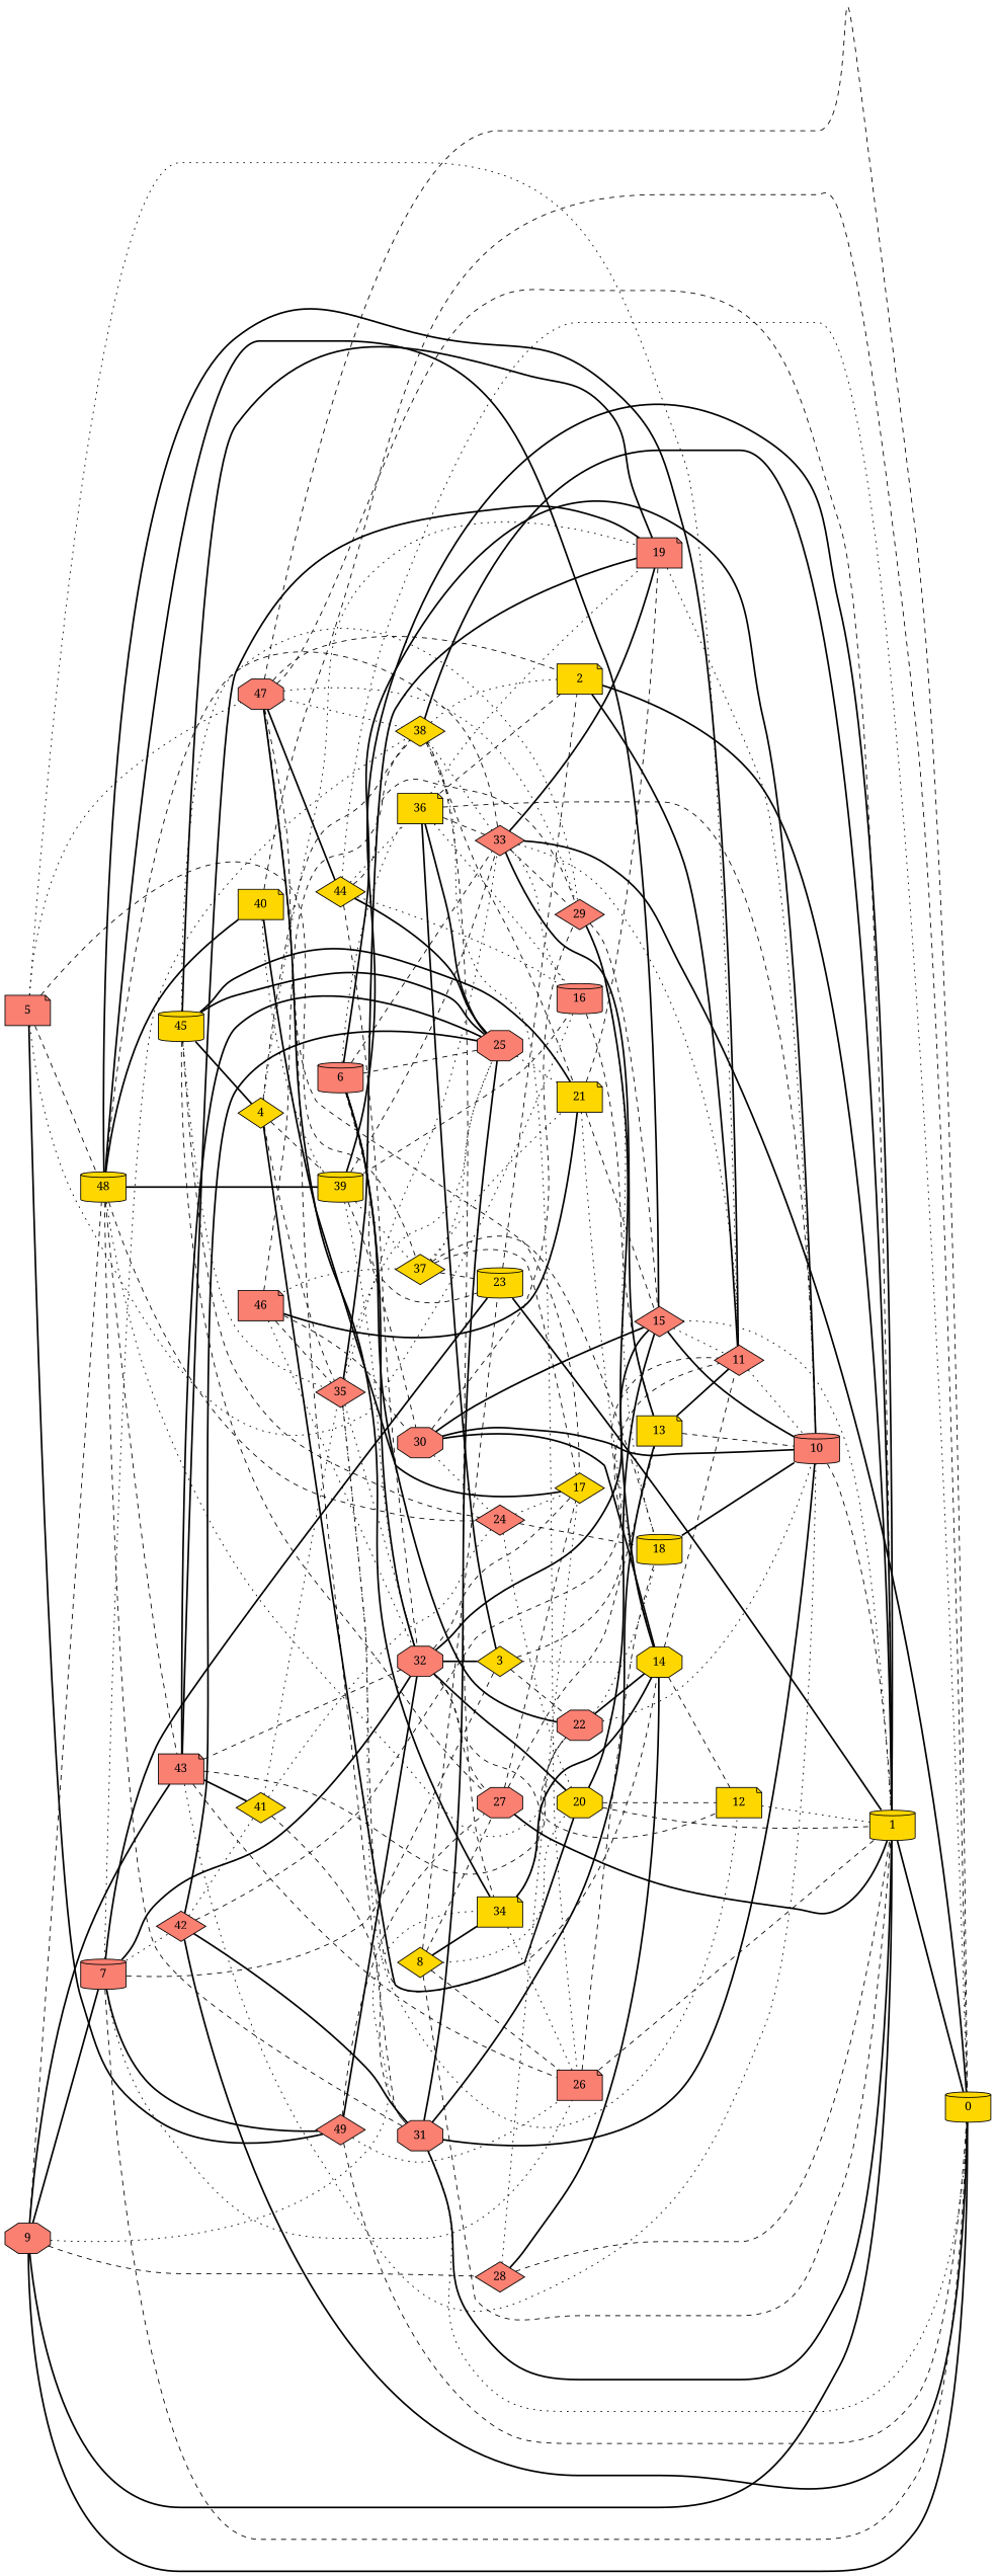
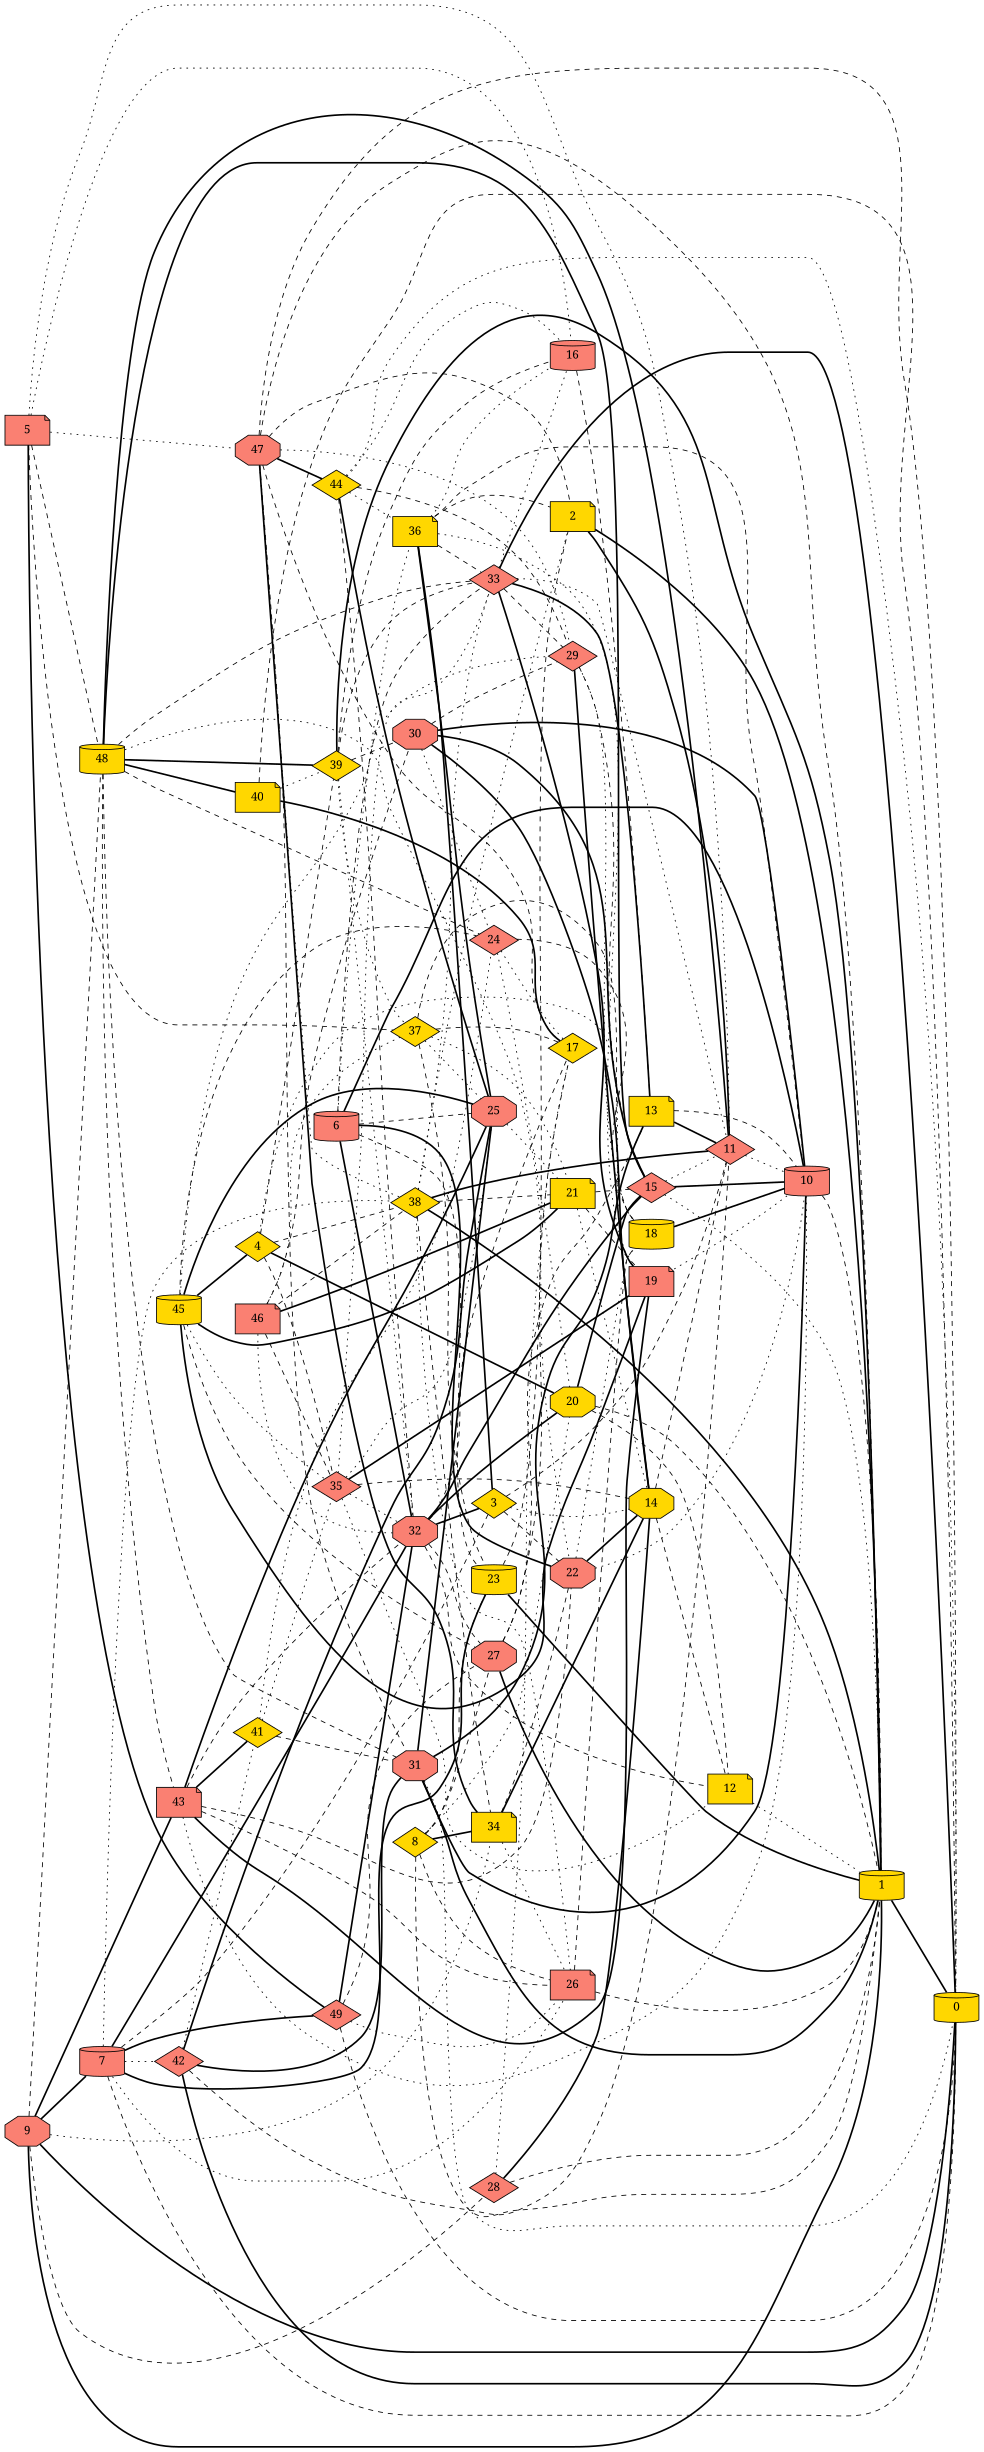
  digraph {
    fontname="Noto Serif"
    rankdir=LR
    node [fillcolor=salmon fontname="Noto Serif" shape=diamond style=filled]
    edge [color=black dir=none fontname="Noto Serif" style=dashed]
    8 [fillcolor=gold]
    26 [shape=note]
    23 [fillcolor=gold shape=cylinder]
    34 [fillcolor=gold shape=note]
    20 [fillcolor=gold shape=octagon]
    1 [fillcolor=gold shape=cylinder]
    27 [shape=octagon]
    2 [fillcolor=gold shape=note]
    22 [shape=octagon]
    14 [fillcolor=gold shape=octagon]
    15
    12 [fillcolor=gold shape=note]
    16 [shape=cylinder]
    13 [fillcolor=gold shape=note]
    10 [shape=cylinder]
    11
    47 [shape=octagon]
    29
    0 [fillcolor=gold shape=cylinder]
    17 [fillcolor=gold]
    44 [fillcolor=gold]
    38 [fillcolor=gold]
    31 [shape=octagon]
    18 [fillcolor=gold shape=cylinder]
    25 [shape=octagon]
    32 [shape=octagon]
    36 [fillcolor=gold shape=note]
    21 [fillcolor=gold shape=note]
    33
    9 [shape=octagon]
    7 [shape=cylinder]
    48 [fillcolor=gold shape=cylinder]
    28
    43 [shape=note]
    49
    3 [fillcolor=gold]
    42
    19 [shape=note]
    37 [fillcolor=gold]
    4 [fillcolor=gold]
    35
-   39 [fillcolor=gold shape=cylinder]
+   39 [fillcolor=gold]
    5 [shape=note]
    24
    40 [fillcolor=gold shape=note]
    30 [shape=octagon]
    46 [shape=note]
    41 [fillcolor=gold]
    6 [shape=cylinder]
    45 [fillcolor=gold shape=cylinder]
    subgraph sub_1 {
      8
      26
      23
      34
      20
      1
      27
      2
      22
      14
      15
      12
      16
      13
      10
      11
      47
      29
      0
      17
      44
      38
      31
      18
      25
      32
      36
      21
      33
      9
      7
      48
      28
      43
      49
      3
      42
      19
      37
      4
      35
      39
      5
      24
      40
      30
      46
      41
      6
      45
    }
    8 -> 26
    8 -> 23
    8 -> 34 [style=bold]
    8 -> 20 [style=dotted]
    8 -> 1
    8 -> 27
    26 -> 1
    26 -> 18
    23 -> 1 [style=bold]
    23 -> 2
    34 -> 26 [style=dotted]
    34 -> 22
    34 -> 14 [style=bold]
    20 -> 1
    20 -> 15 [style=bold]
    20 -> 12
    1 -> 0 [style=bold]
    27 -> 1 [style=bold]
    27 -> 13
    27 -> 17
    2 -> 1 [style=bold]
    2 -> 11 [style=bold]
    22 -> 14 [style=bold]
    22 -> 10 [style=dotted]
    22 -> 18 [style=dotted]
    14 -> 12
    14 -> 11
    15 -> 1 [style=dotted]
    15 -> 10 [style=bold]
    15 -> 11 [style=dotted]
    12 -> 1 [style=dotted]
    16 -> 13
    13 -> 10
    13 -> 11 [style=bold]
    10 -> 1
    11 -> 10 [style=dotted]
    47 -> 34 [style=bold]
    47 -> 1
    47 -> 2
    47 -> 29 [style=dotted]
    47 -> 0
    47 -> 17
    47 -> 44 [style=bold]
    47 -> 38 [style=dotted]
    47 -> 31
    29 -> 14 [style=bold]
    29 -> 15
    29 -> 18 [style=dotted]
    44 -> 16 [style=dotted]
    44 -> 29
    44 -> 0 [style=dotted]
    44 -> 25 [style=bold]
    44 -> 32
    44 -> 36 [style=dotted]
    38 -> 26 [style=dotted]
    38 -> 34
    38 -> 1 [style=bold]
    38 -> 2 [style=dotted]
+   38 -> 11 [style=bold]
    38 -> 21
    38 -> 33 [style=dotted]
    31 -> 1 [style=bold]
    31 -> 13 [style=bold]
    31 -> 10 [style=bold]
    31 -> 0 [style=dotted]
    31 -> 25 [style=bold]
    18 -> 10 [style=bold]
    25 -> 21 [style=dotted]
    32 -> 20 [style=bold]
    32 -> 27
    32 -> 15 [style=bold]
    32 -> 12
    32 -> 17
    32 -> 3 [style=bold]
    36 -> 2
    36 -> 16 [style=dotted]
    36 -> 10
    36 -> 25 [style=bold]
    36 -> 33
    36 -> 3 [style=bold]
    36 -> 19 [style=dotted]
    21 -> 14 [style=dotted]
    21 -> 15
    21 -> 19
    33 -> 16 [style=dotted]
    33 -> 13 [style=bold]
    33 -> 11 [style=dotted]
    33 -> 29
    33 -> 0 [style=bold]
    33 -> 19 [style=bold]
    9 -> 34 [style=dotted]
    9 -> 1 [style=bold]
    9 -> 0 [style=bold]
    9 -> 7 [style=bold]
    9 -> 48
    9 -> 28
    9 -> 43 [style=bold]
    7 -> 26 [style=dotted]
    7 -> 23 [style=bold]
    7 -> 0
    7 -> 38 [style=dotted]
    7 -> 32 [style=bold]
    7 -> 49 [style=bold]
    7 -> 3
    7 -> 42 [style=dotted]
    48 -> 22 [style=dotted]
    48 -> 15 [style=bold]
    48 -> 11 [style=bold]
    48 -> 31
    48 -> 33
    48 -> 43
    48 -> 39 [style=bold]
    48 -> 24
    48 -> 40 [style=bold]
    28 -> 1
    28 -> 14 [style=bold]
    28 -> 17 [style=dotted]
    43 -> 26
    43 -> 22
    43 -> 10 [style=dotted]
    43 -> 25 [style=bold]
    43 -> 32
    43 -> 19 [style=bold]
    43 -> 41 [style=bold]
    49 -> 26 [style=dotted]
    49 -> 27
    49 -> 0
    49 -> 32 [style=bold]
    3 -> 22
    3 -> 14 [style=dotted]
    3 -> 11
    42 -> 11
    42 -> 0 [style=bold]
    42 -> 31 [style=bold]
    42 -> 25 [style=bold]
    42 -> 41 [style=dotted]
    19 -> 10 [style=dotted]
    37 -> 23
    37 -> 17
    37 -> 18
    37 -> 25 [style=dotted]
    37 -> 21 [style=dotted]
    4 -> 20 [style=bold]
    4 -> 38
    4 -> 19 [style=dotted]
    4 -> 35
    4 -> 39
    35 -> 14
    35 -> 12 [style=dotted]
    35 -> 25 [style=dotted]
    35 -> 32 [style=dotted]
    35 -> 33 [style=dotted]
    35 -> 19 [style=bold]
    39 -> 1 [style=bold]
    39 -> 16
    39 -> 32 [style=dotted]
    39 -> 33
    39 -> 37 [style=dotted]
    39 -> 30
    5 -> 16 [style=dotted]
    5 -> 11 [style=dotted]
    5 -> 47 [style=dotted]
    5 -> 48
    5 -> 49 [style=bold]
    5 -> 37
    24 -> 20 [style=dotted]
    24 -> 17 [style=dotted]
    24 -> 18
    40 -> 0
    40 -> 17 [style=bold]
    40 -> 39 [style=dotted]
    30 -> 14 [style=bold]
    30 -> 15 [style=bold]
    30 -> 10 [style=bold]
    30 -> 29
    30 -> 24 [style=dotted]
    46 -> 38
    46 -> 32 [style=dotted]
    46 -> 21 [style=bold]
    46 -> 37 [style=dotted]
    46 -> 35
    46 -> 30
    41 -> 31
    41 -> 35 [style=dotted]
    41 -> 24 [style=dotted]
    6 -> 23
    6 -> 22 [style=bold]
    6 -> 10 [style=bold]
    6 -> 25
    6 -> 32 [style=bold]
    6 -> 36 [style=dotted]
    6 -> 33
    45 -> 27
    45 -> 29 [style=dotted]
    45 -> 25 [style=bold]
    45 -> 21 [style=bold]
    45 -> 19 [style=bold]
    45 -> 4 [style=bold]
    45 -> 35 [style=dotted]
    45 -> 24
  }
